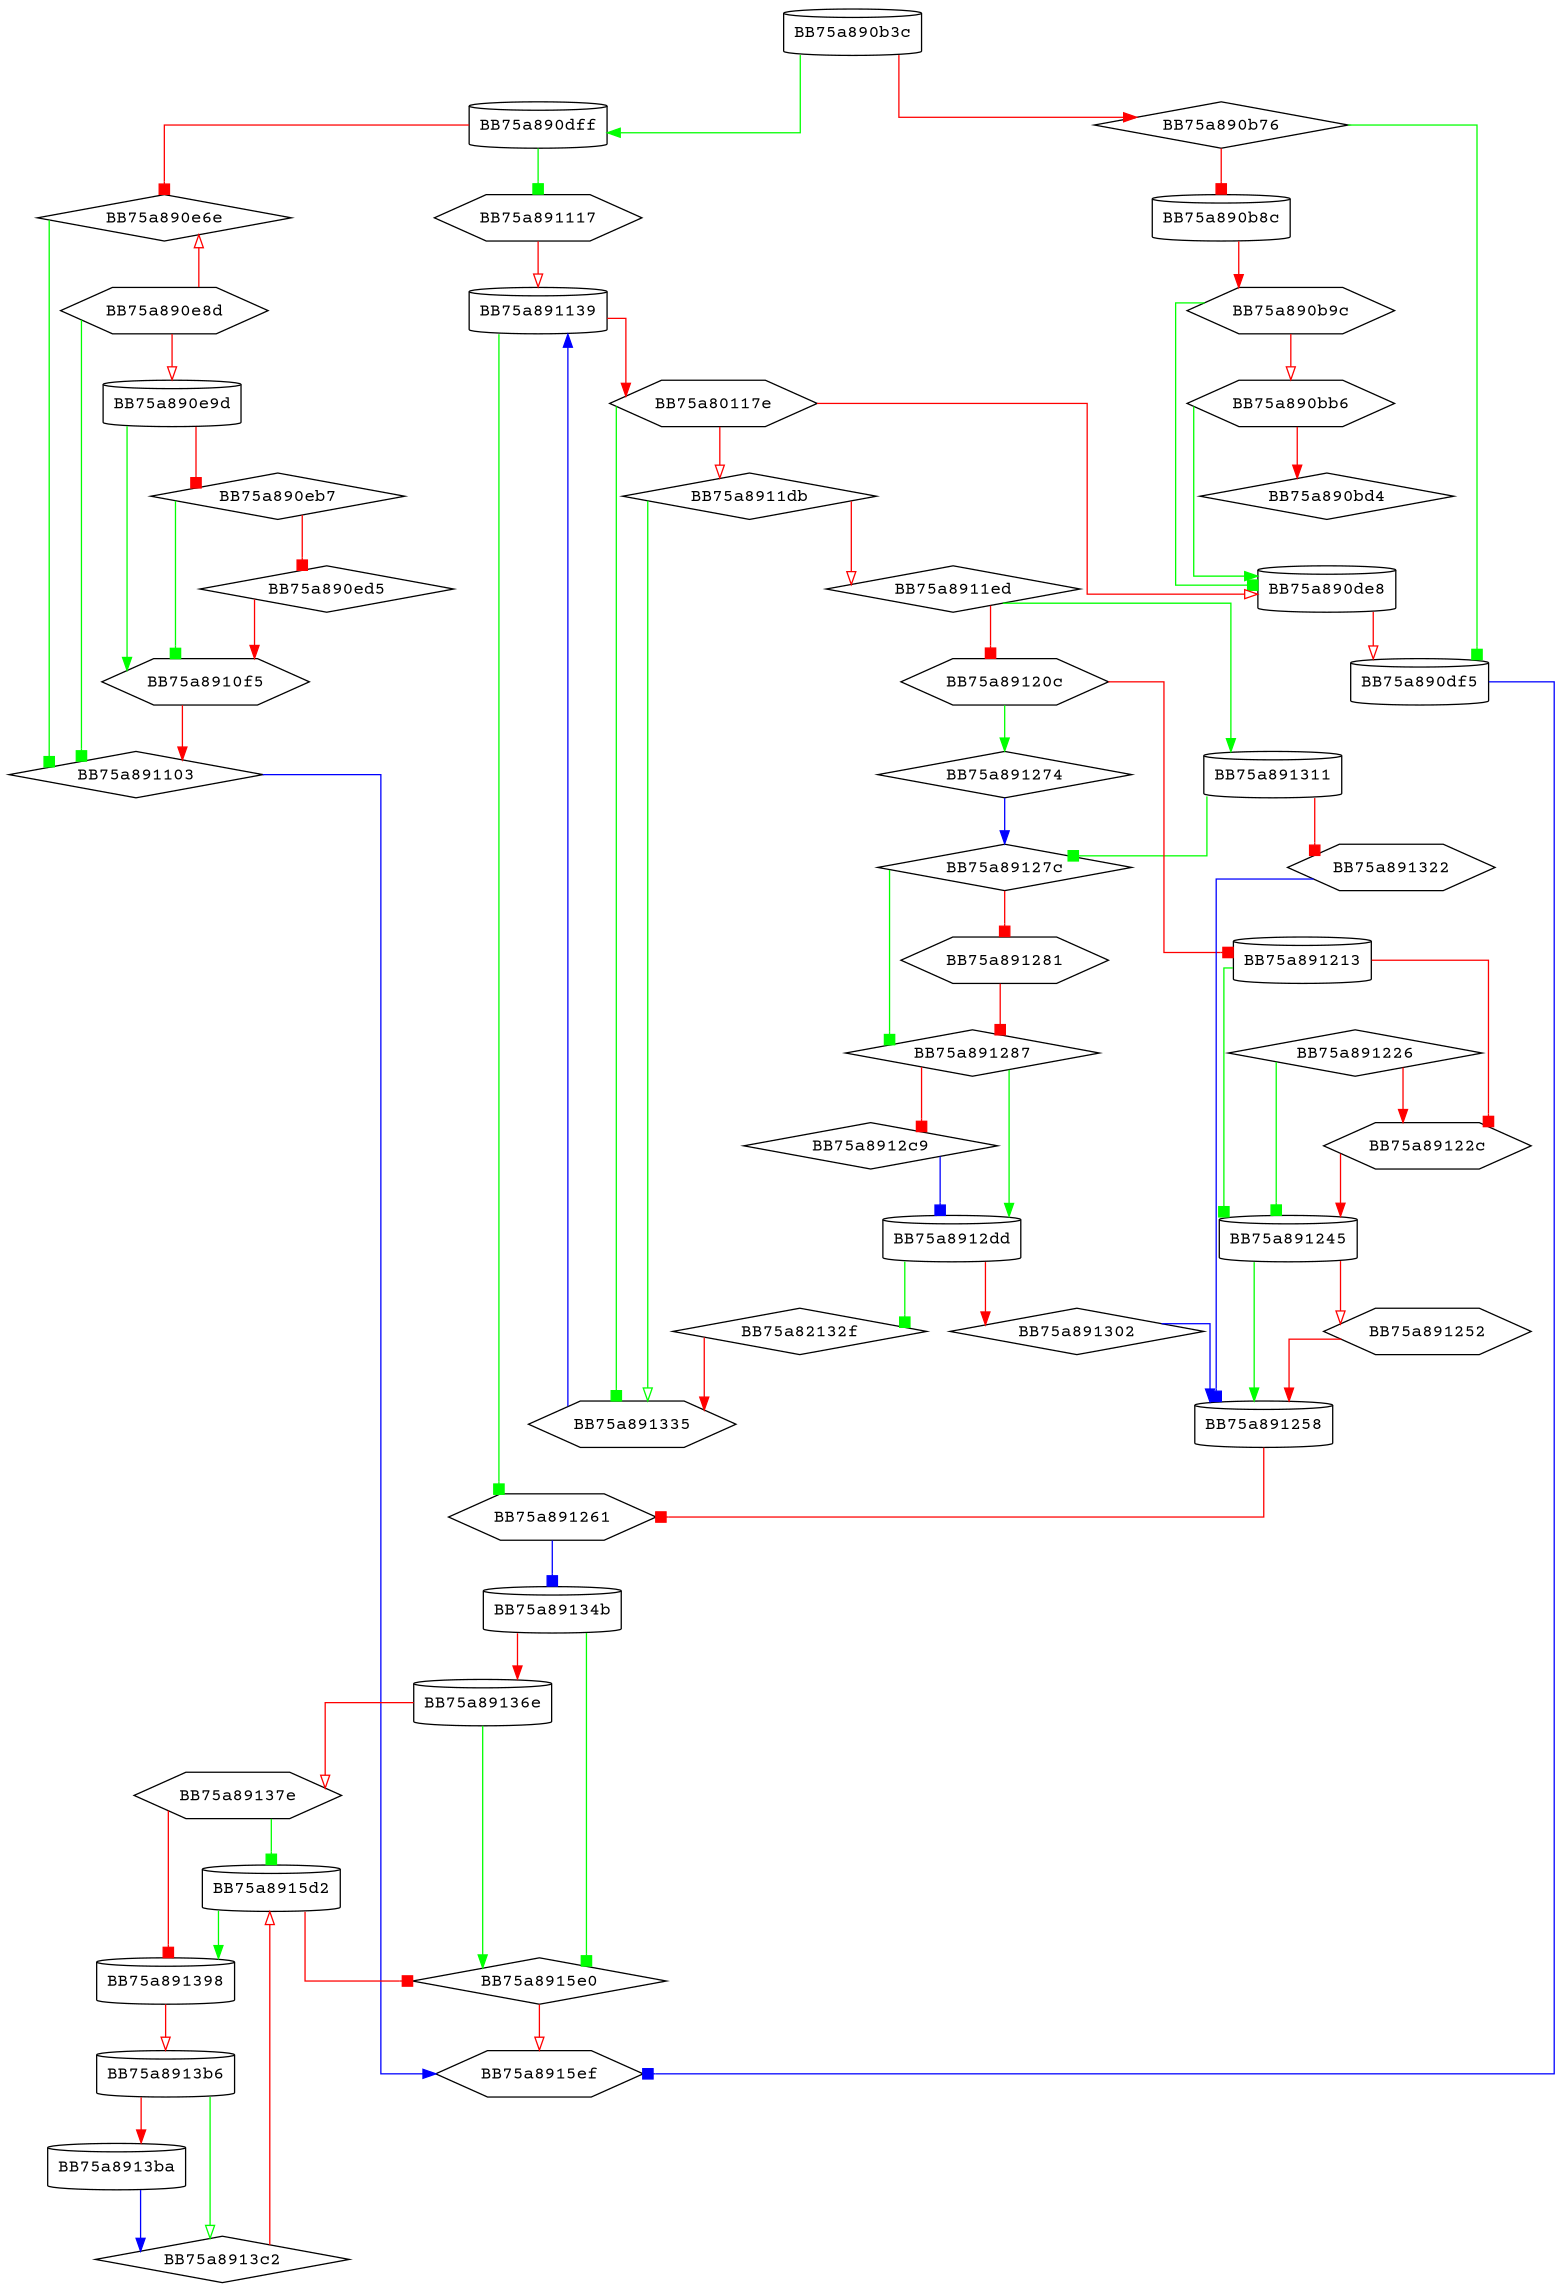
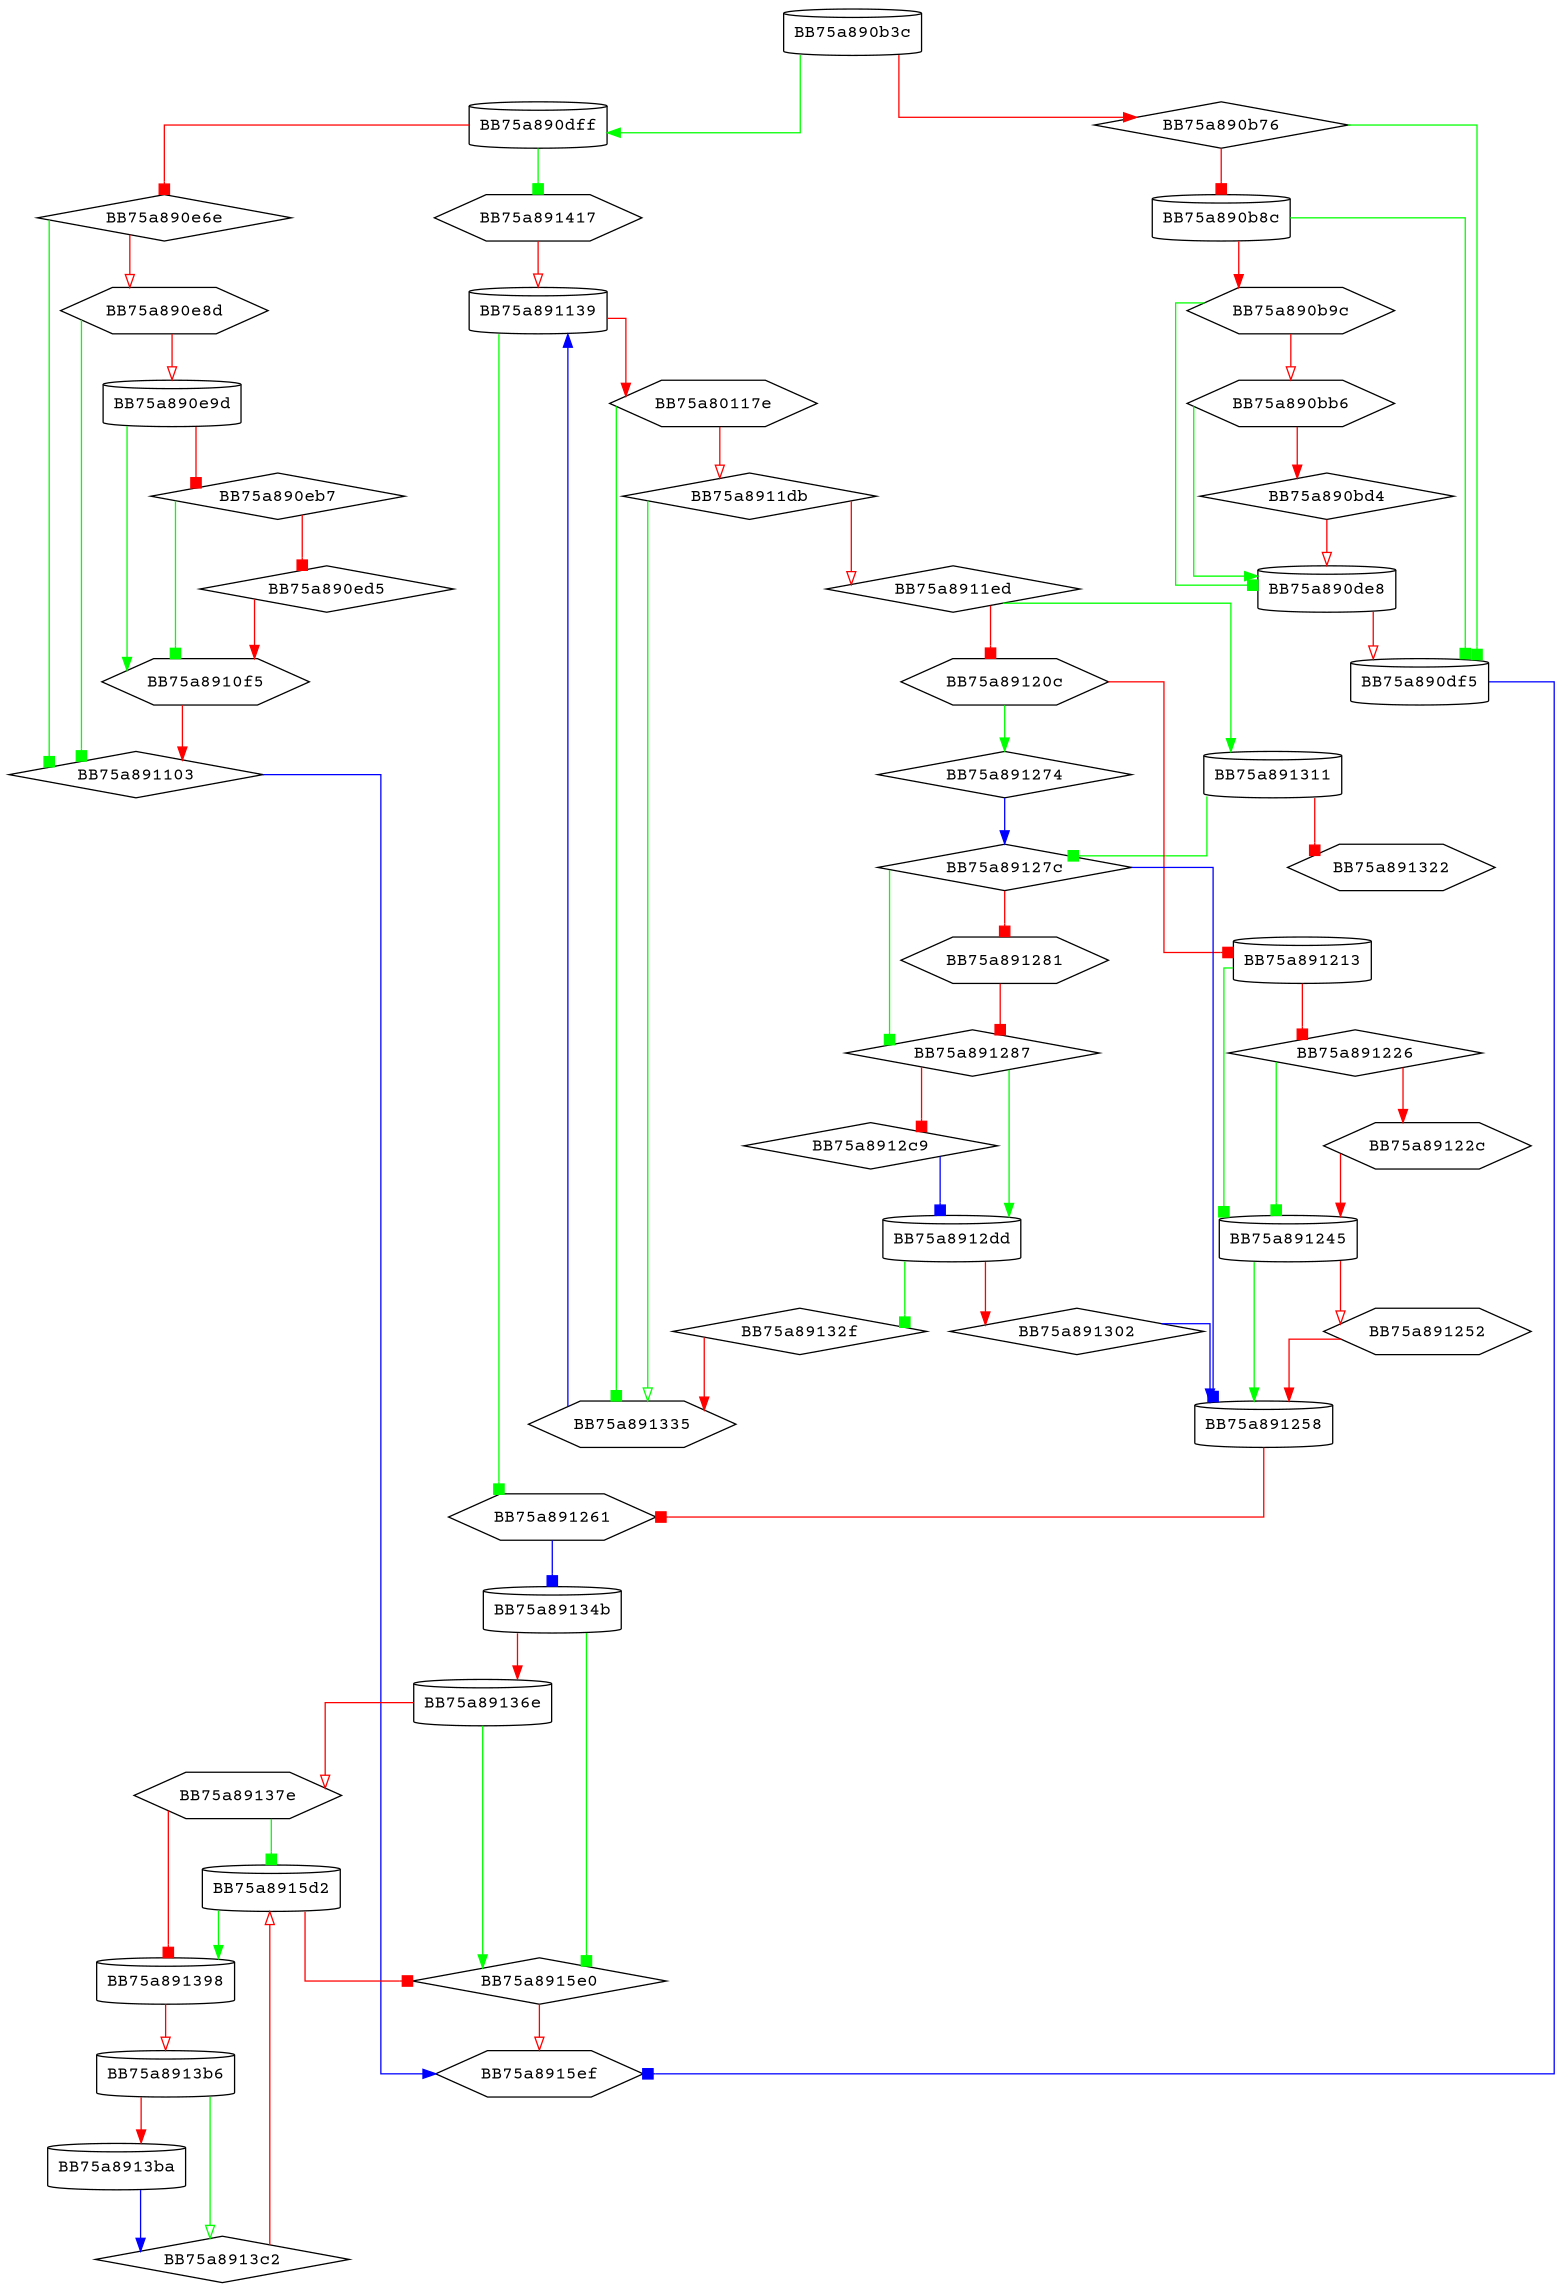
  digraph {
    fontname="Courier Prime"
    splines=ortho
    node [fontname="Courier Prime" shape=cylinder]
    edge [arrowhead=box color=red fontname="Courier Prime"]
    BB75a890b3c
    BB75a890dff
    BB75a890b76 [shape=diamond]
-   BB75a891117 [shape=hexagon]
+   BB75a891117 [shape=hexagon label=BB75a891417]
    BB75a890e6e [shape=diamond]
    BB75a890df5
    BB75a890b8c
    BB75a891139
    BB75a891103 [shape=diamond]
    BB75a890e8d [shape=hexagon]
    BB75a8915ef [shape=hexagon]
    BB75a890b9c [shape=hexagon]
    BB75a890de8
    BB75a890bb6 [shape=hexagon]
    BB75a890bd4 [shape=diamond]
    BB75a891261 [shape=hexagon]
    n17 [label=BB75a80117e shape=hexagon]
    BB75a890e9d
    BB75a8910f5 [shape=hexagon]
    BB75a890eb7 [shape=diamond]
    BB75a890ed5 [shape=diamond]
    BB75a89134b
    BB75a891335 [shape=hexagon]
    BB75a8911db [shape=diamond]
    BB75a8915e0 [shape=diamond]
    BB75a89136e
    BB75a8911ed [shape=diamond]
    BB75a891311
    BB75a89120c [shape=hexagon]
    BB75a89127c [shape=diamond]
    BB75a891322 [shape=hexagon]
    BB75a891274 [shape=diamond]
    BB75a891213
    BB75a891287 [shape=diamond]
    BB75a891281 [shape=hexagon]
    BB75a891258
    BB75a891245
    BB75a891226 [shape=diamond]
    BB75a891252 [shape=hexagon]
    BB75a89122c [shape=hexagon]
    BB75a89137e [shape=hexagon]
    BB75a8912dd
    BB75a8912c9 [shape=diamond]
-   BB75a89132f [shape=diamond label=BB75a82132f]
+   BB75a89132f [shape=diamond]
    BB75a891302 [shape=diamond]
    BB75a8915d2
    BB75a891398
    BB75a8913b6
    BB75a8913c2 [shape=diamond]
    BB75a8913ba
    BB75a890b3c -> BB75a890dff [arrowhead=normal color=green]
    BB75a890b3c -> BB75a890b76 [arrowhead=normal]
    BB75a890dff -> BB75a891117 [color=green]
    BB75a890dff -> BB75a890e6e
    BB75a890b76 -> BB75a890df5 [color=green]
    BB75a890b76 -> BB75a890b8c
    BB75a891117 -> BB75a891139 [arrowhead=onormal]
    BB75a890e6e -> BB75a891103 [color=green]
-   BB75a890e8d -> BB75a890e6e [arrowhead=onormal]
+   BB75a890e6e -> BB75a890e8d [arrowhead=onormal]
    BB75a890df5 -> BB75a8915ef [color=blue]
+   BB75a890b8c -> BB75a890df5 [color=green]
    BB75a890b8c -> BB75a890b9c [arrowhead=normal]
    BB75a891139 -> BB75a891261 [color=green]
    BB75a891139 -> n17 [arrowhead=normal]
    BB75a891103 -> BB75a8915ef [arrowhead=normal color=blue]
    BB75a890e8d -> BB75a891103 [color=green]
    BB75a890e8d -> BB75a890e9d [arrowhead=onormal]
    BB75a890b9c -> BB75a890de8 [color=green]
    BB75a890b9c -> BB75a890bb6 [arrowhead=onormal]
    BB75a890de8 -> BB75a890df5 [arrowhead=onormal]
    BB75a890bb6 -> BB75a890de8 [arrowhead=normal color=green]
    BB75a890bb6 -> BB75a890bd4 [arrowhead=normal]
-   n17 -> BB75a890de8 [arrowhead=onormal]
+   BB75a890bd4 -> BB75a890de8 [arrowhead=onormal]
    BB75a891261 -> BB75a89134b [color=blue]
    n17 -> BB75a891335 [color=green]
    n17 -> BB75a8911db [arrowhead=onormal]
    BB75a890e9d -> BB75a8910f5 [arrowhead=normal color=green]
    BB75a890e9d -> BB75a890eb7
    BB75a8910f5 -> BB75a891103 [arrowhead=normal]
    BB75a890eb7 -> BB75a8910f5 [color=green]
    BB75a890eb7 -> BB75a890ed5
    BB75a890ed5 -> BB75a8910f5 [arrowhead=normal]
    BB75a89134b -> BB75a8915e0 [color=green]
    BB75a89134b -> BB75a89136e [arrowhead=normal]
    BB75a891335 -> BB75a891139 [arrowhead=normal color=blue]
    BB75a8911db -> BB75a891335 [arrowhead=onormal color=green]
    BB75a8911db -> BB75a8911ed [arrowhead=onormal]
    BB75a8915e0 -> BB75a8915ef [arrowhead=onormal]
    BB75a89136e -> BB75a8915e0 [arrowhead=normal color=green]
    BB75a89136e -> BB75a89137e [arrowhead=onormal]
    BB75a8911ed -> BB75a891311 [arrowhead=normal color=green]
    BB75a8911ed -> BB75a89120c
    BB75a891311 -> BB75a89127c [color=green]
    BB75a891311 -> BB75a891322
    BB75a89120c -> BB75a891274 [arrowhead=normal color=green]
    BB75a89120c -> BB75a891213
    BB75a89127c -> BB75a891287 [color=green]
    BB75a89127c -> BB75a891281
-   BB75a891322 -> BB75a891258 [color=blue]
+   BB75a89127c -> BB75a891258 [color=blue]
    BB75a891274 -> BB75a89127c [arrowhead=normal color=blue]
    BB75a891213 -> BB75a891245 [color=green]
-   BB75a891213 -> BB75a89122c
+   BB75a891213 -> BB75a891226
    BB75a891287 -> BB75a8912dd [arrowhead=normal color=green]
    BB75a891287 -> BB75a8912c9
    BB75a891281 -> BB75a891287
    BB75a891258 -> BB75a891261
    BB75a891245 -> BB75a891258 [arrowhead=normal color=green]
    BB75a891245 -> BB75a891252 [arrowhead=onormal]
    BB75a891226 -> BB75a891245 [color=green]
    BB75a891226 -> BB75a89122c [arrowhead=normal]
    BB75a891252 -> BB75a891258 [arrowhead=normal]
    BB75a89122c -> BB75a891245 [arrowhead=normal]
    BB75a89137e -> BB75a8915d2 [color=green]
    BB75a89137e -> BB75a891398
    BB75a8912dd -> BB75a89132f [color=green]
    BB75a8912dd -> BB75a891302 [arrowhead=normal]
    BB75a8912c9 -> BB75a8912dd [color=blue]
    BB75a89132f -> BB75a891335 [arrowhead=normal]
    BB75a891302 -> BB75a891258 [arrowhead=normal color=blue]
    BB75a8915d2 -> BB75a8915e0
    BB75a8915d2 -> BB75a891398 [arrowhead=normal color=green]
    BB75a891398 -> BB75a8913b6 [arrowhead=onormal]
    BB75a8913b6 -> BB75a8913c2 [arrowhead=onormal color=green]
    BB75a8913b6 -> BB75a8913ba [arrowhead=normal]
    BB75a8913c2 -> BB75a8915d2 [arrowhead=onormal]
    BB75a8913ba -> BB75a8913c2 [arrowhead=normal color=blue]
  }
